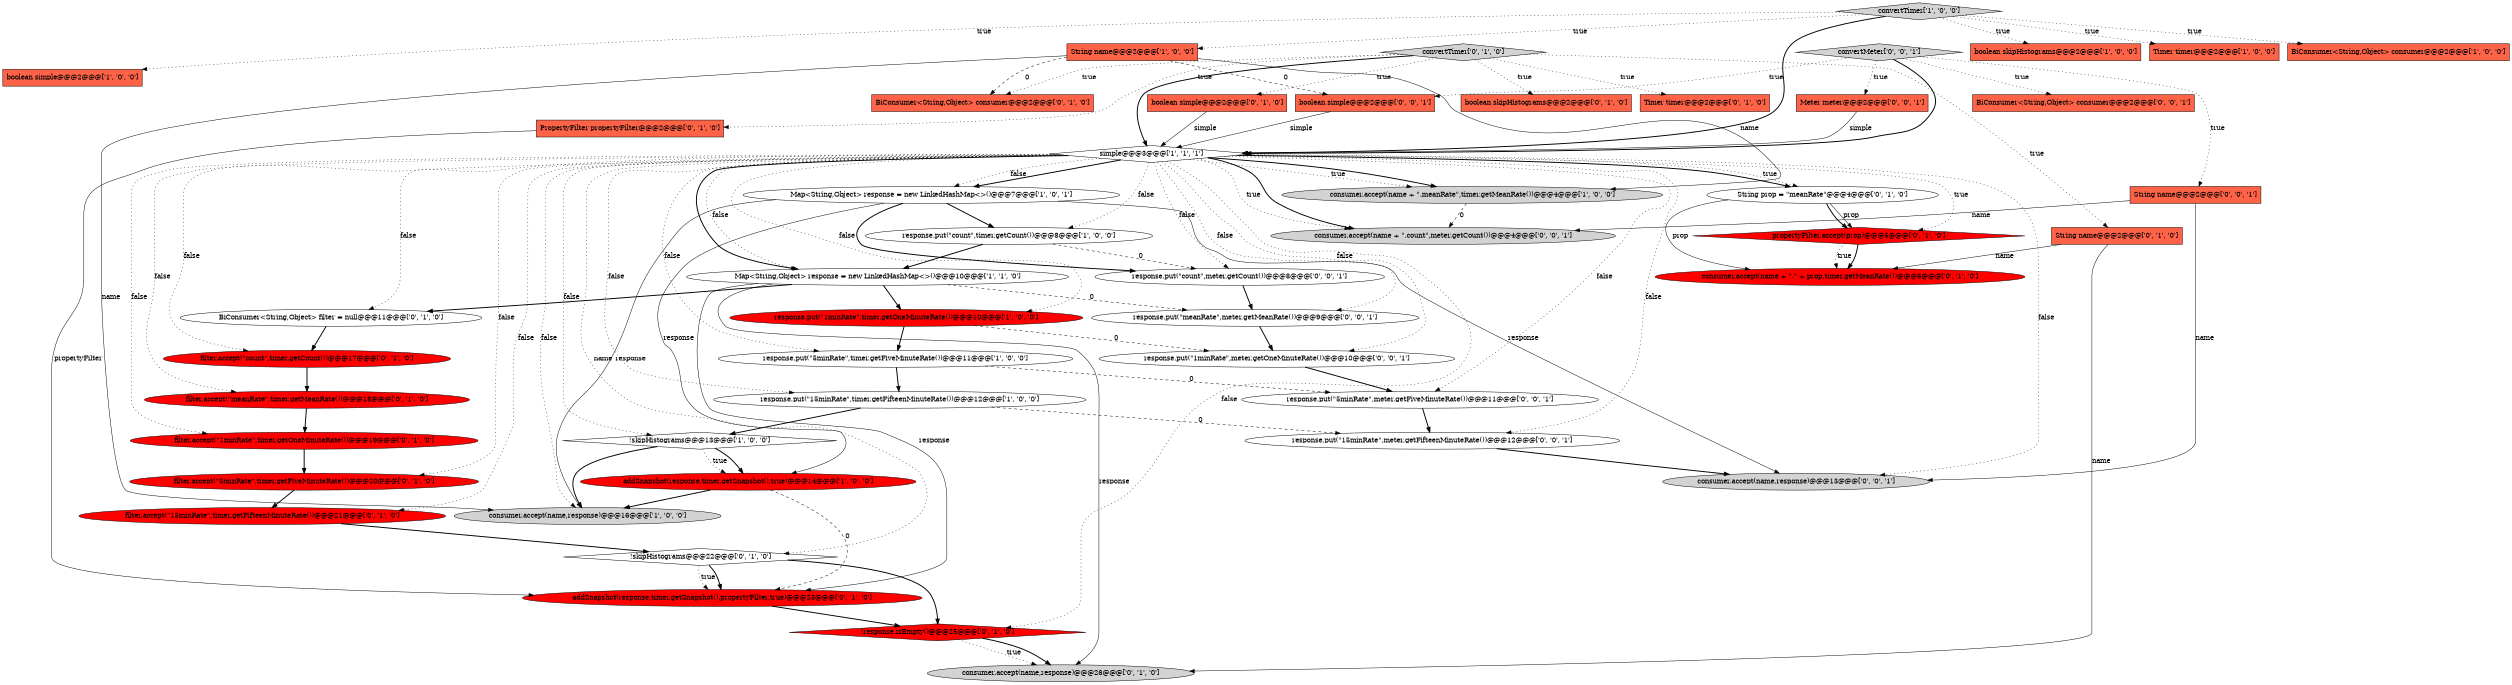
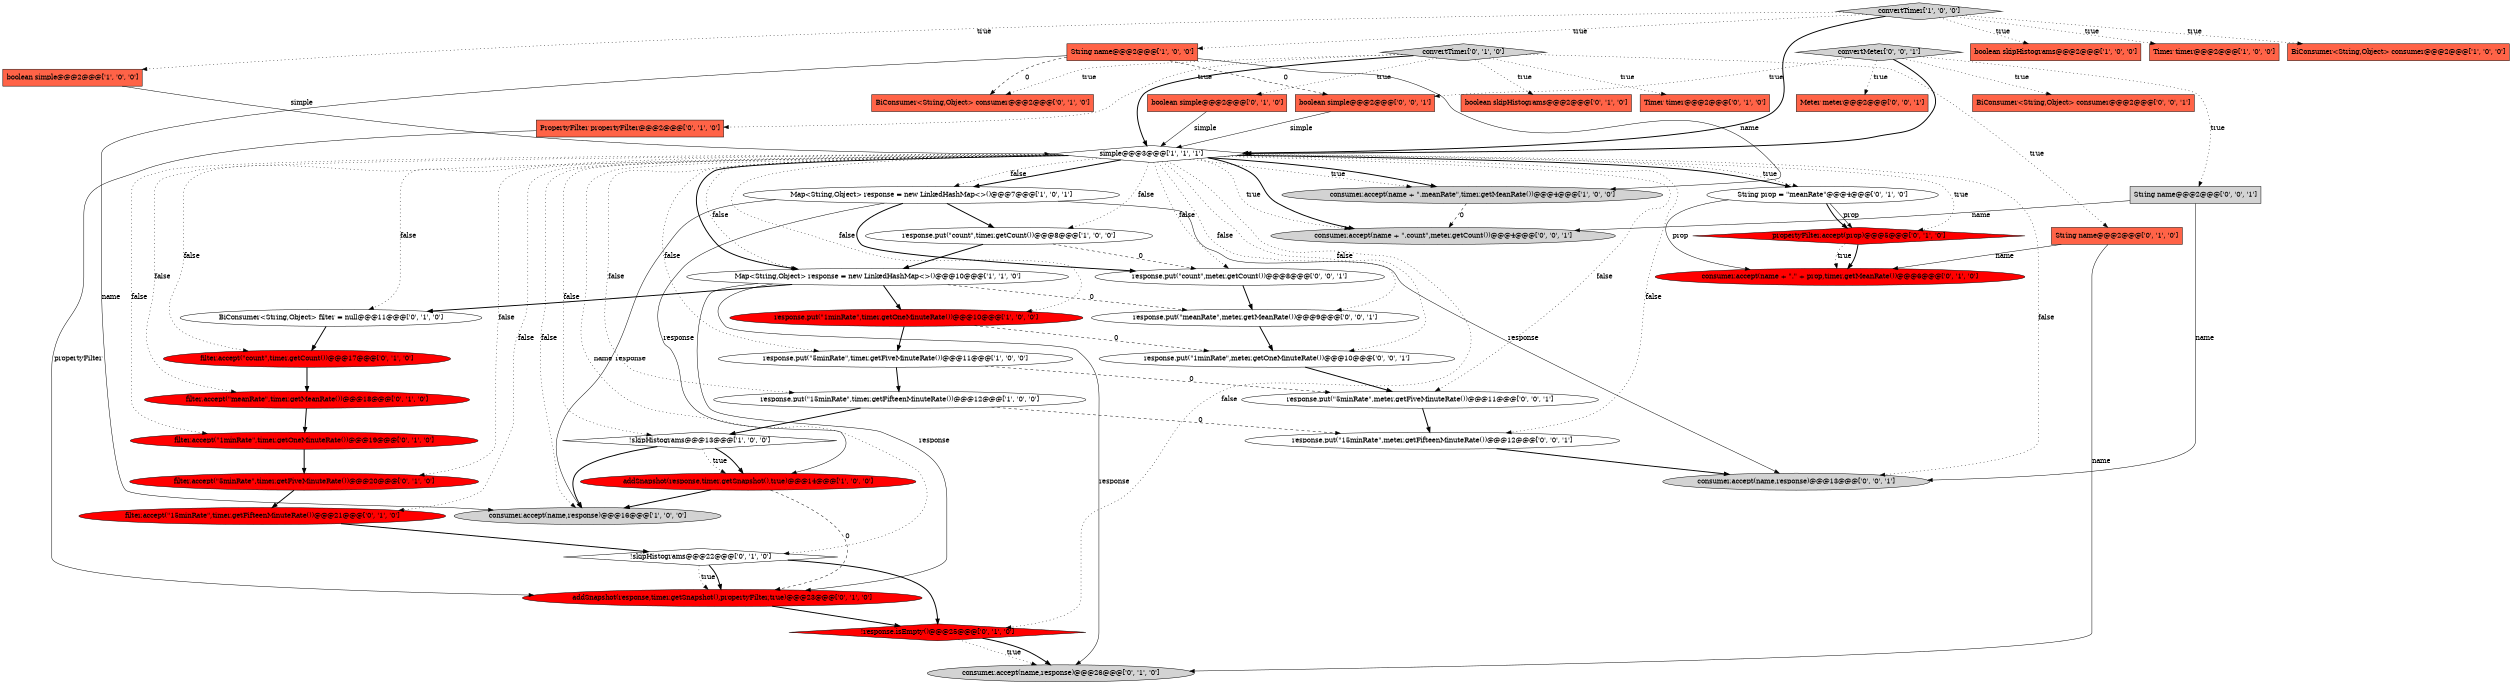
  digraph {
    node [fillcolor=tomato shape=ellipse style=filled]
    edge [style=dotted]
    n1 [label="String name@@@2@@@['1', '0', '0']" shape=box]
    n2 [fillcolor=lightgray label="consumer.accept(name + \".meanRate\",timer.getMeanRate())@@@4@@@['1', '0', '0']"]
    n3 [fillcolor=lightgray label="consumer.accept(name,response)@@@16@@@['1', '0', '0']"]
    n4 [label="boolean simple@@@2@@@['0', '0', '1']" shape=box]
    n5 [label="BiConsumer<String,Object> consumer@@@2@@@['0', '1', '0']" shape=box]
    n6 [fillcolor=lightgray label="consumer.accept(name + \".count\",meter.getCount())@@@4@@@['0', '0', '1']"]
    n7 [fillcolor=white label="simple@@@3@@@['1', '1', '1']" shape=diamond]
    n8 [label="boolean skipHistograms@@@2@@@['0', '1', '0']" shape=box]
    n9 [fillcolor=red label="filter.accept(\"15minRate\",timer.getFifteenMinuteRate())@@@21@@@['0', '1', '0']"]
    n10 [fillcolor=white label="!skipHistograms@@@22@@@['0', '1', '0']" shape=diamond]
    n11 [fillcolor=red label="!response.isEmpty()@@@25@@@['0', '1', '0']" shape=diamond]
    n12 [fillcolor=red label="addSnapshot(response,timer.getSnapshot(),propertyFilter,true)@@@23@@@['0', '1', '0']"]
    n13 [fillcolor=white label="response.put(\"count\",meter.getCount())@@@8@@@['0', '0', '1']"]
    n14 [fillcolor=white label="response.put(\"meanRate\",meter.getMeanRate())@@@9@@@['0', '0', '1']"]
    n15 [fillcolor=white label="response.put(\"1minRate\",meter.getOneMinuteRate())@@@10@@@['0', '0', '1']"]
    n16 [label="boolean simple@@@2@@@['1', '0', '0']" shape=box]
    n17 [fillcolor=white label="response.put(\"15minRate\",timer.getFifteenMinuteRate())@@@12@@@['1', '0', '0']"]
    n18 [fillcolor=white label="!skipHistograms@@@13@@@['1', '0', '0']" shape=diamond]
    n19 [fillcolor=white label="response.put(\"15minRate\",meter.getFifteenMinuteRate())@@@12@@@['0', '0', '1']"]
    n20 [fillcolor=red label="filter.accept(\"1minRate\",timer.getOneMinuteRate())@@@19@@@['0', '1', '0']"]
    n21 [fillcolor=red label="filter.accept(\"5minRate\",timer.getFiveMinuteRate())@@@20@@@['0', '1', '0']"]
    n22 [fillcolor=white label="Map<String,Object> response = new LinkedHashMap<>()@@@10@@@['1', '1', '0']"]
    n23 [fillcolor=red label="response.put(\"1minRate\",timer.getOneMinuteRate())@@@10@@@['1', '0', '0']"]
    n24 [fillcolor=white label="BiConsumer<String,Object> filter = null@@@11@@@['0', '1', '0']"]
    n25 [fillcolor=white label="response.put(\"5minRate\",meter.getFiveMinuteRate())@@@11@@@['0', '0', '1']"]
    n26 [fillcolor=red label="filter.accept(\"meanRate\",timer.getMeanRate())@@@18@@@['0', '1', '0']"]
    n27 [fillcolor=white label="String prop = \"meanRate\"@@@4@@@['0', '1', '0']"]
    n28 [fillcolor=red label="propertyFilter.accept(prop)@@@5@@@['0', '1', '0']" shape=diamond]
    n29 [fillcolor=white label="response.put(\"5minRate\",timer.getFiveMinuteRate())@@@11@@@['1', '0', '0']"]
    n30 [fillcolor=lightgray label="consumer.accept(name,response)@@@13@@@['0', '0', '1']"]
    n31 [fillcolor=red label="filter.accept(\"count\",timer.getCount())@@@17@@@['0', '1', '0']"]
    n32 [fillcolor=white label="Map<String,Object> response = new LinkedHashMap<>()@@@7@@@['1', '0', '1']"]
    n33 [fillcolor=white label="response.put(\"count\",timer.getCount())@@@8@@@['1', '0', '0']"]
    n34 [label="String name@@@2@@@['0', '1', '0']" shape=box]
    n35 [fillcolor=lightgray label="consumer.accept(name,response)@@@26@@@['0', '1', '0']"]
    n36 [fillcolor=red label="consumer.accept(name + \".\" + prop,timer.getMeanRate())@@@6@@@['0', '1', '0']"]
    n37 [fillcolor=lightgray label="convertTimer['0', '1', '0']" shape=diamond]
    n38 [label="Timer timer@@@2@@@['0', '1', '0']" shape=box]
    n39 [label="PropertyFilter propertyFilter@@@2@@@['0', '1', '0']" shape=box]
    n40 [label="boolean simple@@@2@@@['0', '1', '0']" shape=box]
    n41 [fillcolor=red label="addSnapshot(response,timer.getSnapshot(),true)@@@14@@@['1', '0', '0']"]
    n42 [fillcolor=lightgray label="convertTimer['1', '0', '0']" shape=diamond]
    n43 [label="boolean skipHistograms@@@2@@@['1', '0', '0']" shape=box]
    n44 [label="Timer timer@@@2@@@['1', '0', '0']" shape=box]
    n45 [label="BiConsumer<String,Object> consumer@@@2@@@['1', '0', '0']" shape=box]
    n46 [label="Meter meter@@@2@@@['0', '0', '1']" shape=box]
    n47 [label="BiConsumer<String,Object> consumer@@@2@@@['0', '0', '1']" shape=box]
    n48 [fillcolor=lightgray label="convertMeter['0', '0', '1']" shape=diamond]
-   n49 [label="String name@@@2@@@['0', '0', '1']" shape=box]
+   n49 [fillcolor=lightgray label="String name@@@2@@@['0', '0', '1']" shape=box]
    n1 -> n2 [label=name style=solid]
    n1 -> n3 [label=name style=solid]
    n1 -> n4 [label=0 style=dashed]
    n1 -> n5 [label=0 style=dashed]
    n2 -> n6 [label=0 style=dashed]
    n4 -> n7 [label=simple style=solid]
    n7 -> n2 [label=true]
    n7 -> n2 [style=bold]
    n7 -> n3 [label=false]
    n7 -> n6 [style=bold]
    n7 -> n6 [label=true]
    n7 -> n9 [label=false]
    n7 -> n10 [label=name]
    n7 -> n11 [label=false]
    n7 -> n13 [label=false]
    n7 -> n14 [label=false]
    n7 -> n15 [label=false]
    n7 -> n17 [label=false]
    n7 -> n18 [label=false]
    n7 -> n19 [label=false]
    n7 -> n20 [label=false]
    n7 -> n21 [label=false]
    n7 -> n22 [label=false]
    n7 -> n22 [style=bold]
    n7 -> n23 [label=false]
    n7 -> n24 [label=false]
    n7 -> n25 [label=false]
    n7 -> n26 [label=false]
    n7 -> n27 [style=bold]
    n7 -> n27 [label=true]
    n7 -> n28 [label=true]
    n7 -> n29 [label=false]
    n7 -> n30 [label=false]
    n7 -> n31 [label=false]
    n7 -> n32 [style=bold]
    n7 -> n32 [label=false]
    n7 -> n33 [label=false]
    n9 -> n10 [style=bold]
    n10 -> n11 [style=bold]
    n10 -> n12 [label=true]
    n10 -> n12 [style=bold]
    n11 -> n35 [label=true]
    n11 -> n35 [style=bold]
    n12 -> n11 [style=bold]
    n13 -> n14 [style=bold]
    n14 -> n15 [style=bold]
    n15 -> n25 [style=bold]
-   n46 -> n7 [label=simple style=solid]
+   n16 -> n7 [label=simple style=solid]
    n17 -> n18 [style=bold]
    n17 -> n19 [label=0 style=dashed]
    n18 -> n3 [style=bold]
    n18 -> n41 [style=bold]
    n18 -> n41 [label=true]
    n19 -> n30 [style=bold]
    n20 -> n21 [style=bold]
    n21 -> n9 [style=bold]
    n22 -> n12 [label=response style=solid]
    n22 -> n14 [label=0 style=dashed]
    n22 -> n23 [style=bold]
    n22 -> n24 [style=bold]
    n22 -> n35 [label=response style=solid]
    n23 -> n15 [label=0 style=dashed]
    n23 -> n29 [style=bold]
    n24 -> n31 [style=bold]
    n25 -> n19 [style=bold]
    n26 -> n20 [style=bold]
    n27 -> n28 [label=prop style=solid]
    n27 -> n28 [style=bold]
    n27 -> n36 [label=prop style=solid]
    n28 -> n36 [style=bold]
    n28 -> n36 [label=true]
    n29 -> n17 [style=bold]
    n29 -> n25 [label=0 style=dashed]
    n31 -> n26 [style=bold]
    n32 -> n3 [label=response style=solid]
    n32 -> n13 [style=bold]
    n32 -> n30 [label=response style=solid]
    n32 -> n33 [style=bold]
    n32 -> n41 [label=response style=solid]
    n33 -> n13 [label=0 style=dashed]
    n33 -> n22 [style=bold]
    n34 -> n35 [label=name style=solid]
    n34 -> n36 [label=name style=solid]
    n37 -> n5 [label=true]
    n37 -> n7 [style=bold]
    n37 -> n8 [label=true]
    n37 -> n34 [label=true]
    n37 -> n38 [label=true]
    n37 -> n39 [label=true]
    n37 -> n40 [label=true]
    n39 -> n12 [label=propertyFilter style=solid]
    n40 -> n7 [label=simple style=solid]
    n41 -> n3 [style=bold]
    n41 -> n12 [label=0 style=dashed]
    n42 -> n1 [label=true]
    n42 -> n7 [style=bold]
    n42 -> n16 [label=true]
    n42 -> n43 [label=true]
    n42 -> n44 [label=true]
    n42 -> n45 [label=true]
    n48 -> n4 [label=true]
    n48 -> n7 [style=bold]
    n48 -> n46 [label=true]
    n48 -> n47 [label=true]
    n48 -> n49 [label=true]
    n49 -> n6 [label=name style=solid]
    n49 -> n30 [label=name style=solid]
  }
